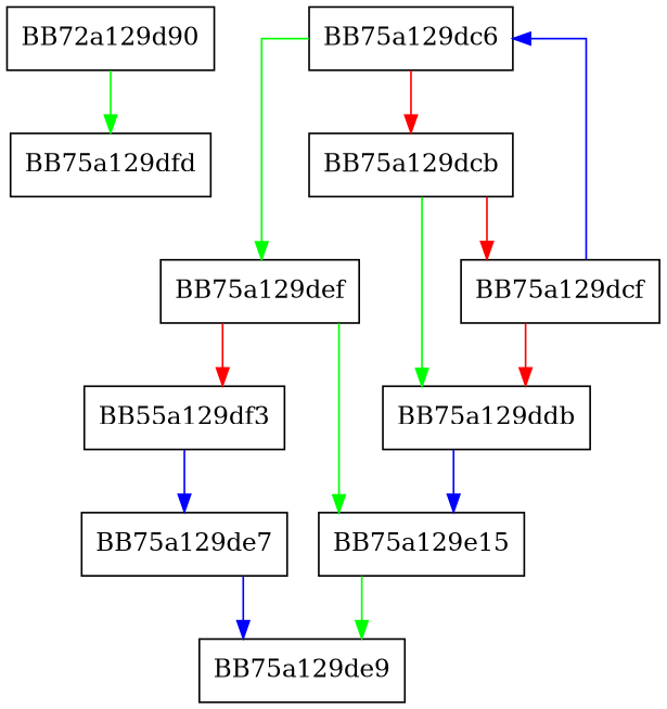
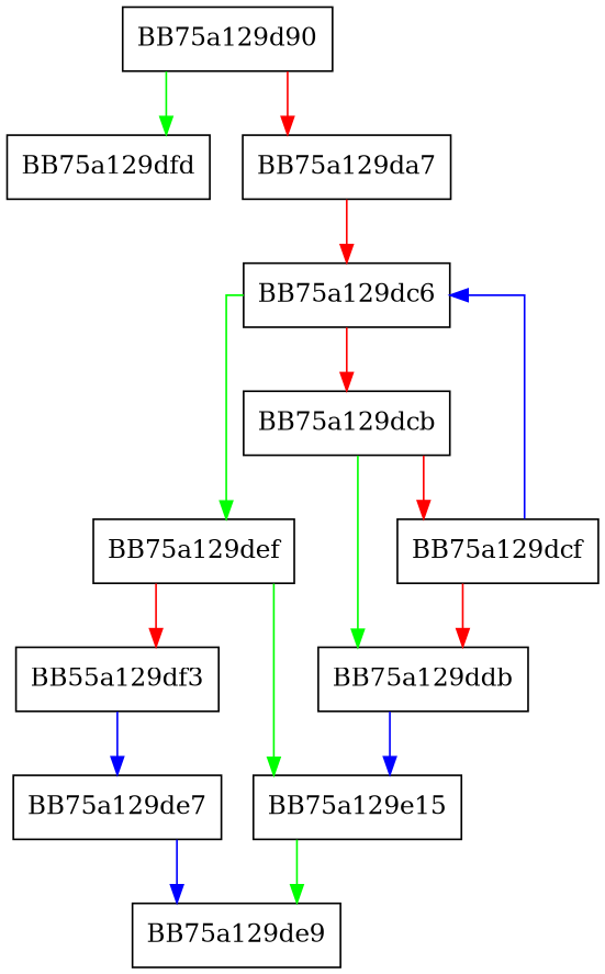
  digraph {
    splines=ortho
    node [shape=box]
    edge [color=red]
-   BB75a129d90 [label=BB72a129d90]
+   BB75a129d90
    BB75a129dfd
+   BB75a129da7
    BB75a129dc6
    BB75a129def
    BB75a129dcb
    BB75a129e15
    n8 [label=BB55a129df3]
    BB75a129ddb
    BB75a129dcf
    BB75a129de9
    BB75a129de7
    BB75a129d90 -> BB75a129dfd [color=green]
+   BB75a129d90 -> BB75a129da7
+   BB75a129da7 -> BB75a129dc6
    BB75a129dc6 -> BB75a129def [color=green]
    BB75a129dc6 -> BB75a129dcb
    BB75a129def -> BB75a129e15 [color=green]
    BB75a129def -> n8
    BB75a129dcb -> BB75a129ddb [color=green]
    BB75a129dcb -> BB75a129dcf
    BB75a129e15 -> BB75a129de9 [color=green]
    n8 -> BB75a129de7 [color=blue]
    BB75a129ddb -> BB75a129e15 [color=blue]
    BB75a129dcf -> BB75a129dc6 [color=blue]
    BB75a129dcf -> BB75a129ddb
    BB75a129de7 -> BB75a129de9 [color=blue]
  }
